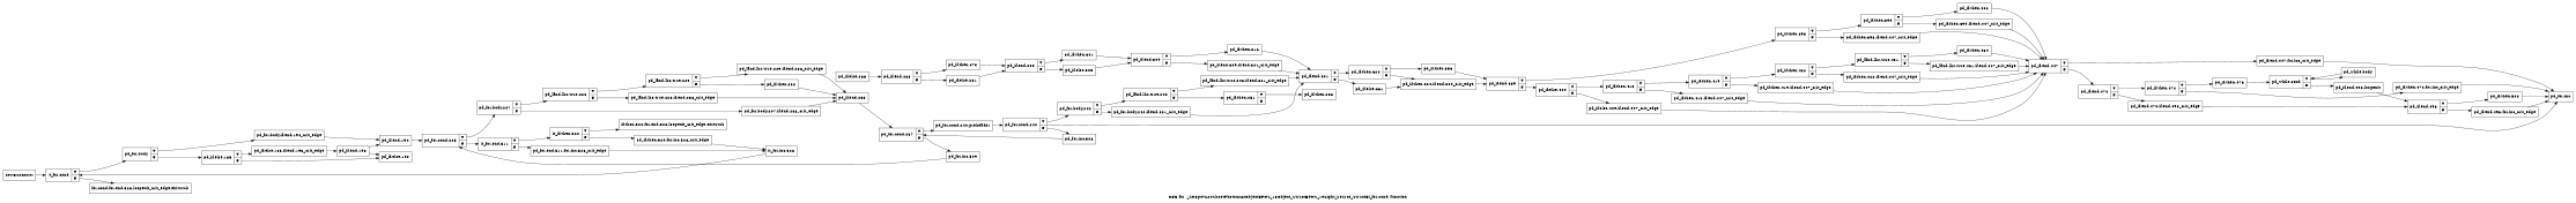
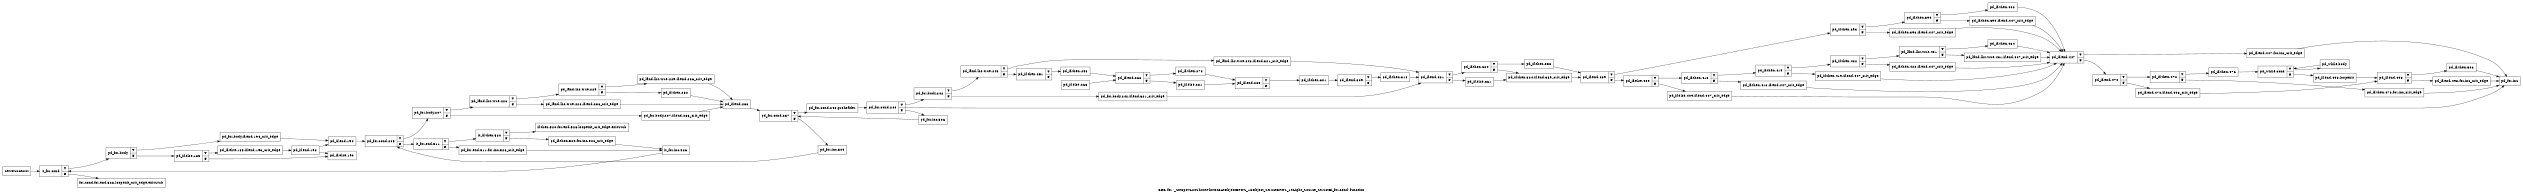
  digraph {
    label="CFG for '_ZN3povL20ShootPhotonsAtObjectEPNS_13Object_StructEPNS_19Light_Source_StructEi_for.cond' function"
    rankdir=LR
    node [shape=record]
    n1 [label="{newFuncRoot}"]
    n2 [label="{it_for.cond|{<s0>T|<s1>F}}"]
    n3 [label="{for.cond.for.end.528.loopexit_crit_edge.exitStub}"]
    n4 [label="{pd_for.body|{<s0>T|<s1>F}}"]
    n5 [label="{pd_for.body.if.end.194_crit_edge}"]
    n6 [label="{pd_if.else.185|{<s0>T|<s1>F}}"]
    n7 [label="{if.then.520.for.end.528.loopexit_crit_edge.exitStub}"]
    n8 [label="{pd_if.end.194}"]
    n9 [label="{pd_if.else.185.if.end.193_crit_edge}"]
    n10 [label="{pd_if.else.190}"]
    n11 [label="{pd_for.cond.205|{<s0>T|<s1>F}}"]
    n12 [label="{pd_if.end.193}"]
    n13 [label="{pd_for.body.207|{<s0>T|<s1>F}}"]
    n14 [label="{it_for.end.511|{<s0>T|<s1>F}}"]
    n15 [label="{pd_land.lhs.true.226|{<s0>T|<s1>F}}"]
    n16 [label="{pd_for.body.207.if.end.236_crit_edge}"]
    n17 [label="{it_if.then.520|{<s0>T|<s1>F}}"]
    n18 [label="{pd_for.end.511.for.inc.526_crit_edge}"]
    n19 [label="{pd_land.lhs.true.229|{<s0>T|<s1>F}}"]
    n20 [label="{pd_land.lhs.true.226.if.end.236_crit_edge}"]
    n21 [label="{pd_if.end.236}"]
    n22 [label="{pd_if.then.520.for.inc.526_crit_edge}"]
    n23 [label="{it_for.inc.526}"]
    n24 [label="{pd_land.lhs.true.229.if.end.236_crit_edge}"]
    n25 [label="{pd_if.then.232}"]
    n26 [label="{pd_for.cond.237|{<s0>T|<s1>F}}"]
    n27 [label="{pd_for.cond.240.preheader}"]
    n28 [label="{pd_for.inc.509}"]
    n29 [label="{pd_for.cond.240|{<s0>T|<s1>F}}"]
    n30 [label="{pd_for.body.242|{<s0>T|<s1>F}}"]
    n31 [label="{pd_for.inc.506}"]
    n32 [label="{pd_for.inc}"]
    n33 [label="{pd_land.lhs.true.248|{<s0>T|<s1>F}}"]
    n34 [label="{pd_for.body.242.if.end.321_crit_edge}"]
    n35 [label="{pd_land.lhs.true.248.if.end.321_crit_edge}"]
    n36 [label="{pd_if.then.251|{<s0>T|<s1>F}}"]
    n37 [label="{pd_if.end.321|{<s0>T|<s1>F}}"]
    n38 [label="{pd_if.then.258}"]
    n39 [label="{pd_if.then.324|{<s0>T|<s1>F}}"]
    n40 [label="{pd_if.else.361}"]
    n41 [label="{pd_if.then.353}"]
    n42 [label="{pd_if.then.324.if.end.389_crit_edge}"]
    n43 [label="{pd_if.end.268|{<s0>T|<s1>F}}"]
    n44 [label="{pd_if.else.266}"]
    n45 [label="{pd_if.then.273}"]
    n46 [label="{pd_if.else.281}"]
    n47 [label="{pd_if.end.283|{<s0>T|<s1>F}}"]
    n48 [label="{pd_if.then.301}"]
-   n49 [label="{pd_if.else.305}"]
    n50 [label="{pd_if.end.309|{<s0>T|<s1>F}}"]
    n51 [label="{pd_if.then.316}"]
-   n52 [label="{pd_if.end.309.if.end.321_crit_edge}"]
    n53 [label="{pd_if.end.389|{<s0>T|<s1>F}}"]
    n54 [label="{pd_if.then.393|{<s0>T|<s1>F}}"]
    n55 [label="{pd_if.else.409|{<s0>T|<s1>F}}"]
    n56 [label="{pd_if.then.399|{<s0>T|<s1>F}}"]
    n57 [label="{pd_if.then.393.if.end.447_crit_edge}"]
    n58 [label="{pd_if.then.413|{<s0>T|<s1>F}}"]
    n59 [label="{pd_if.else.409.if.end.447_crit_edge}"]
    n60 [label="{pd_if.then.402}"]
    n61 [label="{pd_if.then.399.if.end.447_crit_edge}"]
    n62 [label="{pd_if.end.447|{<s0>T|<s1>F}}"]
    n63 [label="{pd_if.then.419|{<s0>T|<s1>F}}"]
    n64 [label="{pd_if.then.413.if.end.447_crit_edge}"]
    n65 [label="{pd_if.then.422|{<s0>T|<s1>F}}"]
    n66 [label="{pd_if.then.419.if.end.447_crit_edge}"]
    n67 [label="{pd_if.end.447.for.inc_crit_edge}"]
    n68 [label="{pd_if.end.470|{<s0>T|<s1>F}}"]
    n69 [label="{pd_if.then.472|{<s0>T|<s1>F}}"]
    n70 [label="{pd_if.end.470.if.end.498_crit_edge}"]
    n71 [label="{pd_land.lhs.true.431|{<s0>T|<s1>F}}"]
    n72 [label="{pd_if.then.422.if.end.447_crit_edge}"]
    n73 [label="{pd_if.then.434}"]
    n74 [label="{pd_land.lhs.true.431.if.end.447_crit_edge}"]
    n75 [label="{pd_if.then.476}"]
    n76 [label="{pd_if.then.472.for.inc_crit_edge}"]
    n77 [label="{pd_if.end.498|{<s0>T|<s1>F}}"]
    n78 [label="{pd_while.cond|{<s0>T|<s1>F}}"]
    n79 [label="{pd_if.then.502}"]
    n80 [label="{pd_if.end.498.for.inc_crit_edge}"]
    n81 [label="{pd_while.body}"]
    n82 [label="{pd_if.end.498.loopexit}"]
    n1 -> n2
    n2 -> n3 [tailport=s1]
    n2 -> n4 [tailport=s0]
    n4 -> n5 [tailport=s0]
    n4 -> n6 [tailport=s1]
    n5 -> n8
    n6 -> n9 [tailport=s0]
    n6 -> n10 [tailport=s1]
    n8 -> n11
    n9 -> n12
    n11 -> n13 [tailport=s0]
    n11 -> n14 [tailport=s1]
    n12 -> n8
    n12 -> n10
    n13 -> n15 [tailport=s0]
    n13 -> n16 [tailport=s1]
    n14 -> n17 [tailport=s0]
    n14 -> n18 [tailport=s1]
    n15 -> n19 [tailport=s0]
    n15 -> n20 [tailport=s1]
    n16 -> n21
    n17 -> n7 [tailport=s0]
    n17 -> n22 [tailport=s1]
    n18 -> n23
    n19 -> n24 [tailport=s0]
    n19 -> n25 [tailport=s1]
    n20 -> n21
    n21 -> n26
    n22 -> n23
    n23 -> n2
    n24 -> n21
    n25 -> n21
    n26 -> n27 [tailport=s0]
    n26 -> n28 [tailport=s1]
    n27 -> n29
    n28 -> n11
    n29 -> n30 [tailport=s0]
    n29 -> n31 [tailport=s1]
    n29 -> n32
    n30 -> n33 [tailport=s0]
    n30 -> n34 [tailport=s1]
    n31 -> n26
    n33 -> n35 [tailport=s0]
    n33 -> n36 [tailport=s1]
    n34 -> n37
    n35 -> n37
    n36 -> n38 [tailport=s0]
    n37 -> n39 [tailport=s0]
    n37 -> n40 [tailport=s1]
+   n38 -> n43
    n39 -> n41 [tailport=s0]
    n39 -> n42 [tailport=s1]
    n40 -> n42
    n41 -> n53
    n42 -> n53
    n43 -> n45 [tailport=s0]
    n43 -> n46 [tailport=s1]
    n44 -> n43
    n45 -> n47
    n46 -> n47
    n47 -> n48 [tailport=s0]
-   n47 -> n49 [tailport=s1]
    n48 -> n50
-   n49 -> n50
    n50 -> n51 [tailport=s0]
-   n50 -> n52 [tailport=s1]
    n51 -> n37
-   n52 -> n37
    n53 -> n54 [tailport=s0]
    n53 -> n55 [tailport=s1]
    n54 -> n56 [tailport=s0]
    n54 -> n57 [tailport=s1]
    n55 -> n58 [tailport=s0]
    n55 -> n59 [tailport=s1]
    n56 -> n60 [tailport=s0]
    n56 -> n61 [tailport=s1]
    n57 -> n62
    n58 -> n63 [tailport=s0]
    n58 -> n64 [tailport=s1]
    n59 -> n62
    n60 -> n62
    n61 -> n62
    n62 -> n67 [tailport=s0]
    n62 -> n68 [tailport=s1]
    n63 -> n65 [tailport=s0]
    n63 -> n66 [tailport=s1]
    n64 -> n62
    n65 -> n71 [tailport=s0]
    n65 -> n72 [tailport=s1]
    n66 -> n62
    n67 -> n32
    n68 -> n69 [tailport=s0]
    n68 -> n70 [tailport=s1]
    n69 -> n75 [tailport=s0]
    n69 -> n76 [tailport=s1]
    n70 -> n77
    n71 -> n73 [tailport=s0]
    n71 -> n74 [tailport=s1]
    n72 -> n62
    n73 -> n62
    n74 -> n62
    n75 -> n78
    n76 -> n32
    n77 -> n79 [tailport=s0]
    n77 -> n80 [tailport=s1]
    n78 -> n81 [tailport=s0]
    n78 -> n82 [tailport=s1]
    n79 -> n32
    n80 -> n32
    n81 -> n78
    n82 -> n77
  }
